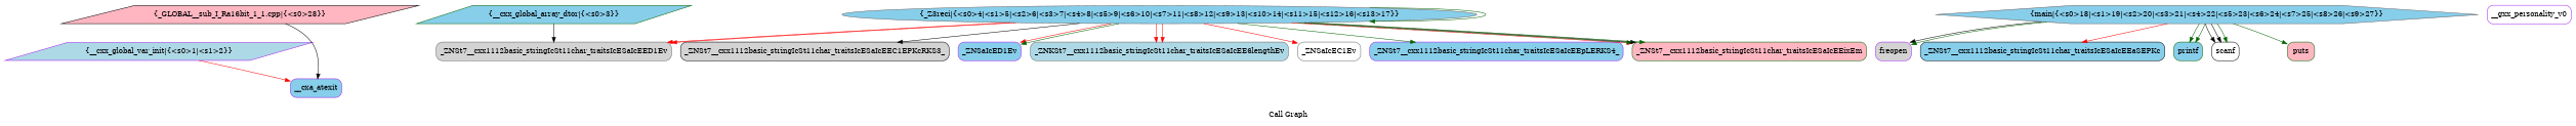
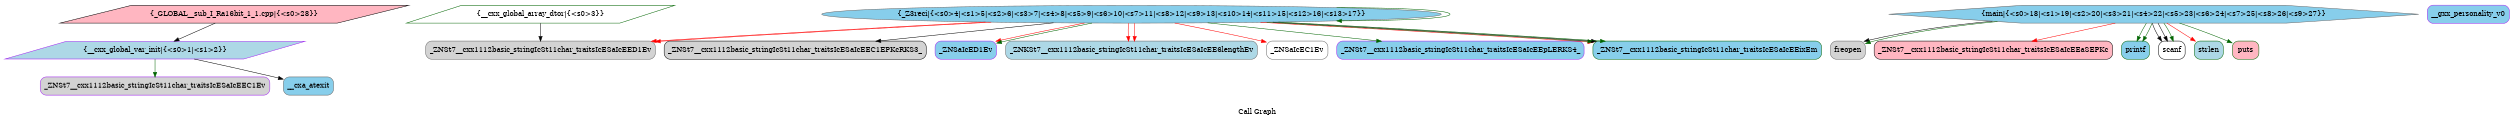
  digraph {
    label="Call Graph"
    node [color=purple fillcolor=skyblue shape=Mrecord style=filled]
    edge [color=darkgreen tailport=s0]
    n1 [fillcolor=lightblue label="{__cxx_global_var_init|{<s0>1|<s1>2}}" shape=parallelogram]
-   n3 [label="{__cxa_atexit}"]
+   n2 [fillcolor=lightgrey label="{_ZNSt7__cxx1112basic_stringIcSt11char_traitsIcESaIcEEC1Ev}"]
+   n3 [color=gray40 label="{__cxa_atexit}"]
    n4 [color=black fillcolor=lightgrey label="{_ZNSt7__cxx1112basic_stringIcSt11char_traitsIcESaIcEEC1EPKcRKS3_}"]
-   n5 [fillcolor=lightgrey label="{freopen}"]
-   n6 [color=darkgreen label="{__cxx_global_array_dtor|{<s0>3}}" shape=parallelogram]
+   n5 [color=gray40 fillcolor=lightgrey label="{freopen}"]
+   n6 [color=darkgreen fillcolor=white label="{__cxx_global_array_dtor|{<s0>3}}" shape=parallelogram]
    n7 [color=gray40 fillcolor=lightgrey label="{_ZNSt7__cxx1112basic_stringIcSt11char_traitsIcESaIcEED1Ev}"]
    n8 [label="{_ZNSaIcED1Ev}"]
-   n9 [color=black label="{_ZNSt7__cxx1112basic_stringIcSt11char_traitsIcESaIcEEaSEPKc}"]
+   n9 [color=black fillcolor=lightpink label="{_ZNSt7__cxx1112basic_stringIcSt11char_traitsIcESaIcEEaSEPKc}"]
    n10 [color=gray40 fillcolor=lightblue label="{_ZNKSt7__cxx1112basic_stringIcSt11char_traitsIcESaIcEE6lengthEv}"]
    n11 [color=darkgreen label="{printf}"]
    n12 [color=gray40 fillcolor=white label="{_ZNSaIcEC1Ev}"]
    n13 [color=gray40 label="{main|{<s0>18|<s1>19|<s2>20|<s3>21|<s4>22|<s5>23|<s6>24|<s7>25|<s8>26|<s9>27}}" shape=hexagon]
    n14 [color=black fillcolor=white label="{scanf}"]
+   n15 [color=darkgreen fillcolor=lightblue label="{strlen}"]
    n16 [color=darkgreen fillcolor=lightpink label="{puts}"]
    n17 [color=black fillcolor=lightpink label="{_GLOBAL__sub_I_Ra16bit_1_1.cpp|{<s0>28}}" shape=parallelogram]
-   n18 [fillcolor=white label="{__gxx_personality_v0}"]
+   n18 [label="{__gxx_personality_v0}"]
    n19 [label="{_ZNSt7__cxx1112basic_stringIcSt11char_traitsIcESaIcEEpLERKS4_}"]
    n20 [color=gray40 label="{_Z3reci|{<s0>4|<s1>5|<s2>6|<s3>7|<s4>8|<s5>9|<s6>10|<s7>11|<s8>12|<s9>13|<s10>14|<s11>15|<s12>16|<s13>17}}" shape=ellipse]
-   n21 [color=darkgreen fillcolor=lightpink label="{_ZNSt7__cxx1112basic_stringIcSt11char_traitsIcESaIcEEixEm}"]
-   n1 -> n3 [color=red tailport=s1]
+   n21 [color=darkgreen label="{_ZNSt7__cxx1112basic_stringIcSt11char_traitsIcESaIcEEixEm}"]
+   n1 -> n2
+   n1 -> n3 [color=black tailport=s1]
    n6 -> n7 [color=black]
    n13 -> n5 [color=black]
    n13 -> n5 [tailport=s1]
    n13 -> n9 [color=red tailport=s5]
    n13 -> n11 [tailport=s7]
    n13 -> n11 [tailport=s8]
    n13 -> n14 [color=black tailport=s2]
    n13 -> n14 [color=black tailport=s3]
    n13 -> n14 [tailport=s4]
+   n13 -> n15 [color=red tailport=s6]
    n13 -> n16 [tailport=s9]
-   n17 -> n3 [color=black]
+   n17 -> n1 [color=black]
    n20 -> n4 [color=black tailport=s1]
    n20 -> n7 [color=red tailport=s5]
    n20 -> n7 [color=red tailport=s12]
    n20 -> n8 [color=red tailport=s2]
    n20 -> n8 [tailport=s4]
    n20 -> n10 [color=red tailport=s6]
    n20 -> n10 [color=red tailport=s11]
    n20 -> n12 [color=red]
    n20 -> n19 [tailport=s3]
    n20 -> n20 [tailport=s13]
    n20 -> n21 [color=red tailport=s7]
    n20 -> n21 [tailport=s8]
    n20 -> n21 [color=black tailport=s9]
    n20 -> n21 [tailport=s10]
  }
